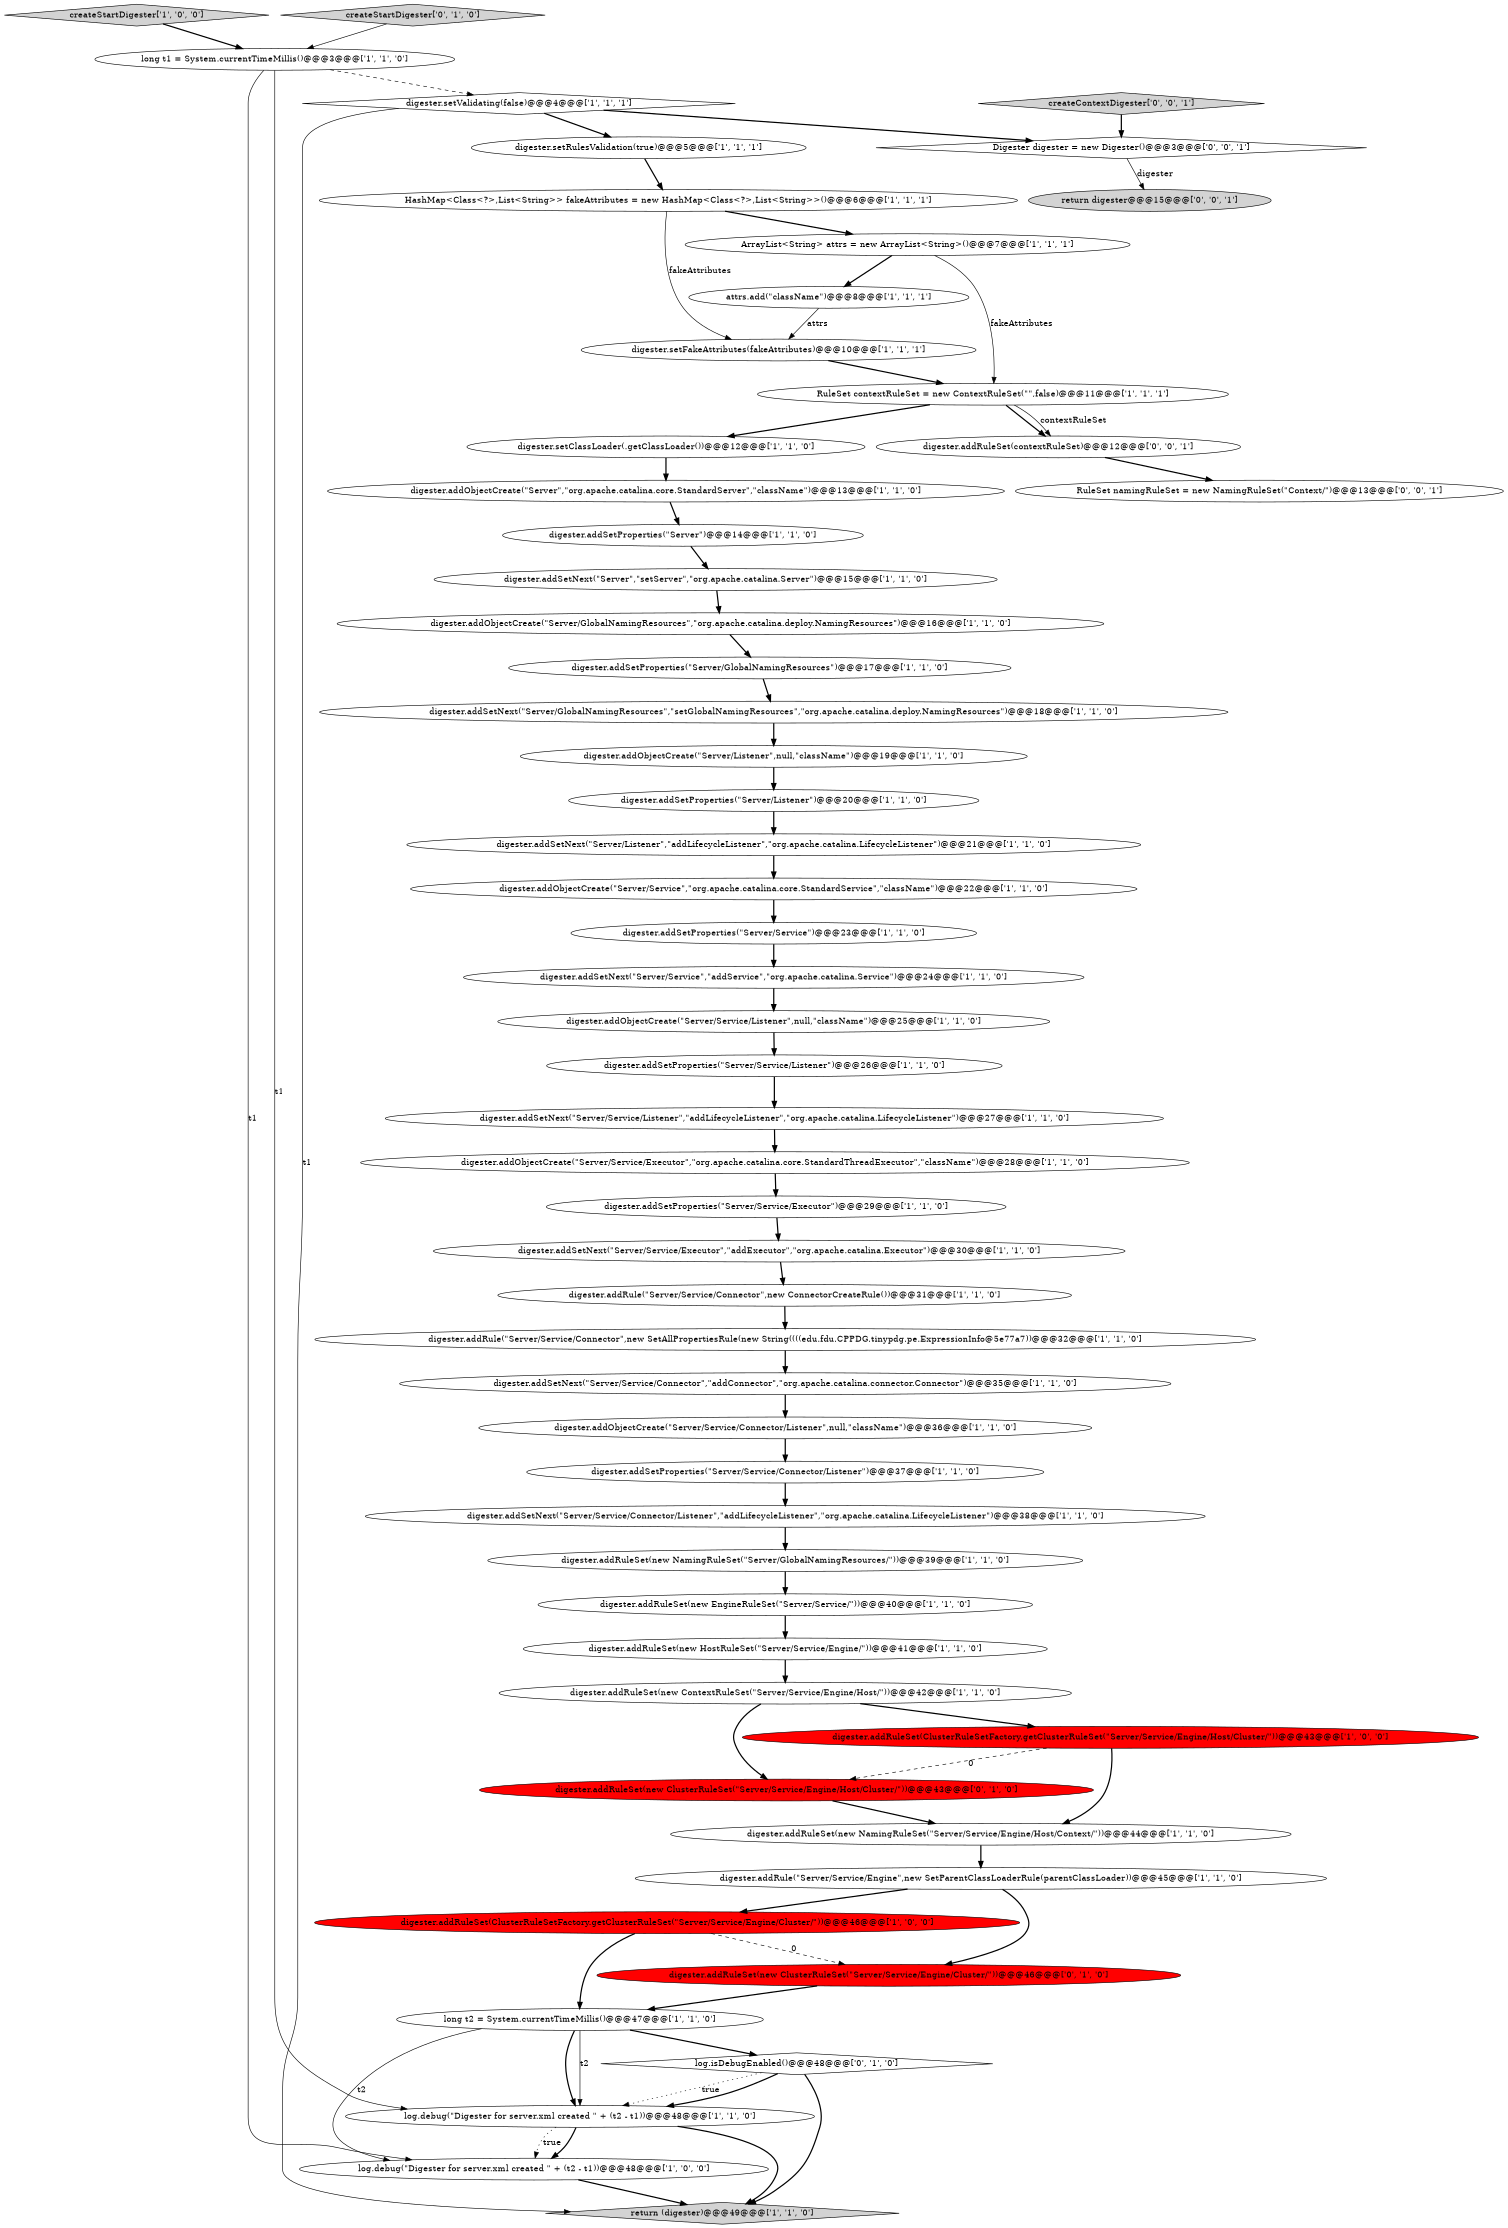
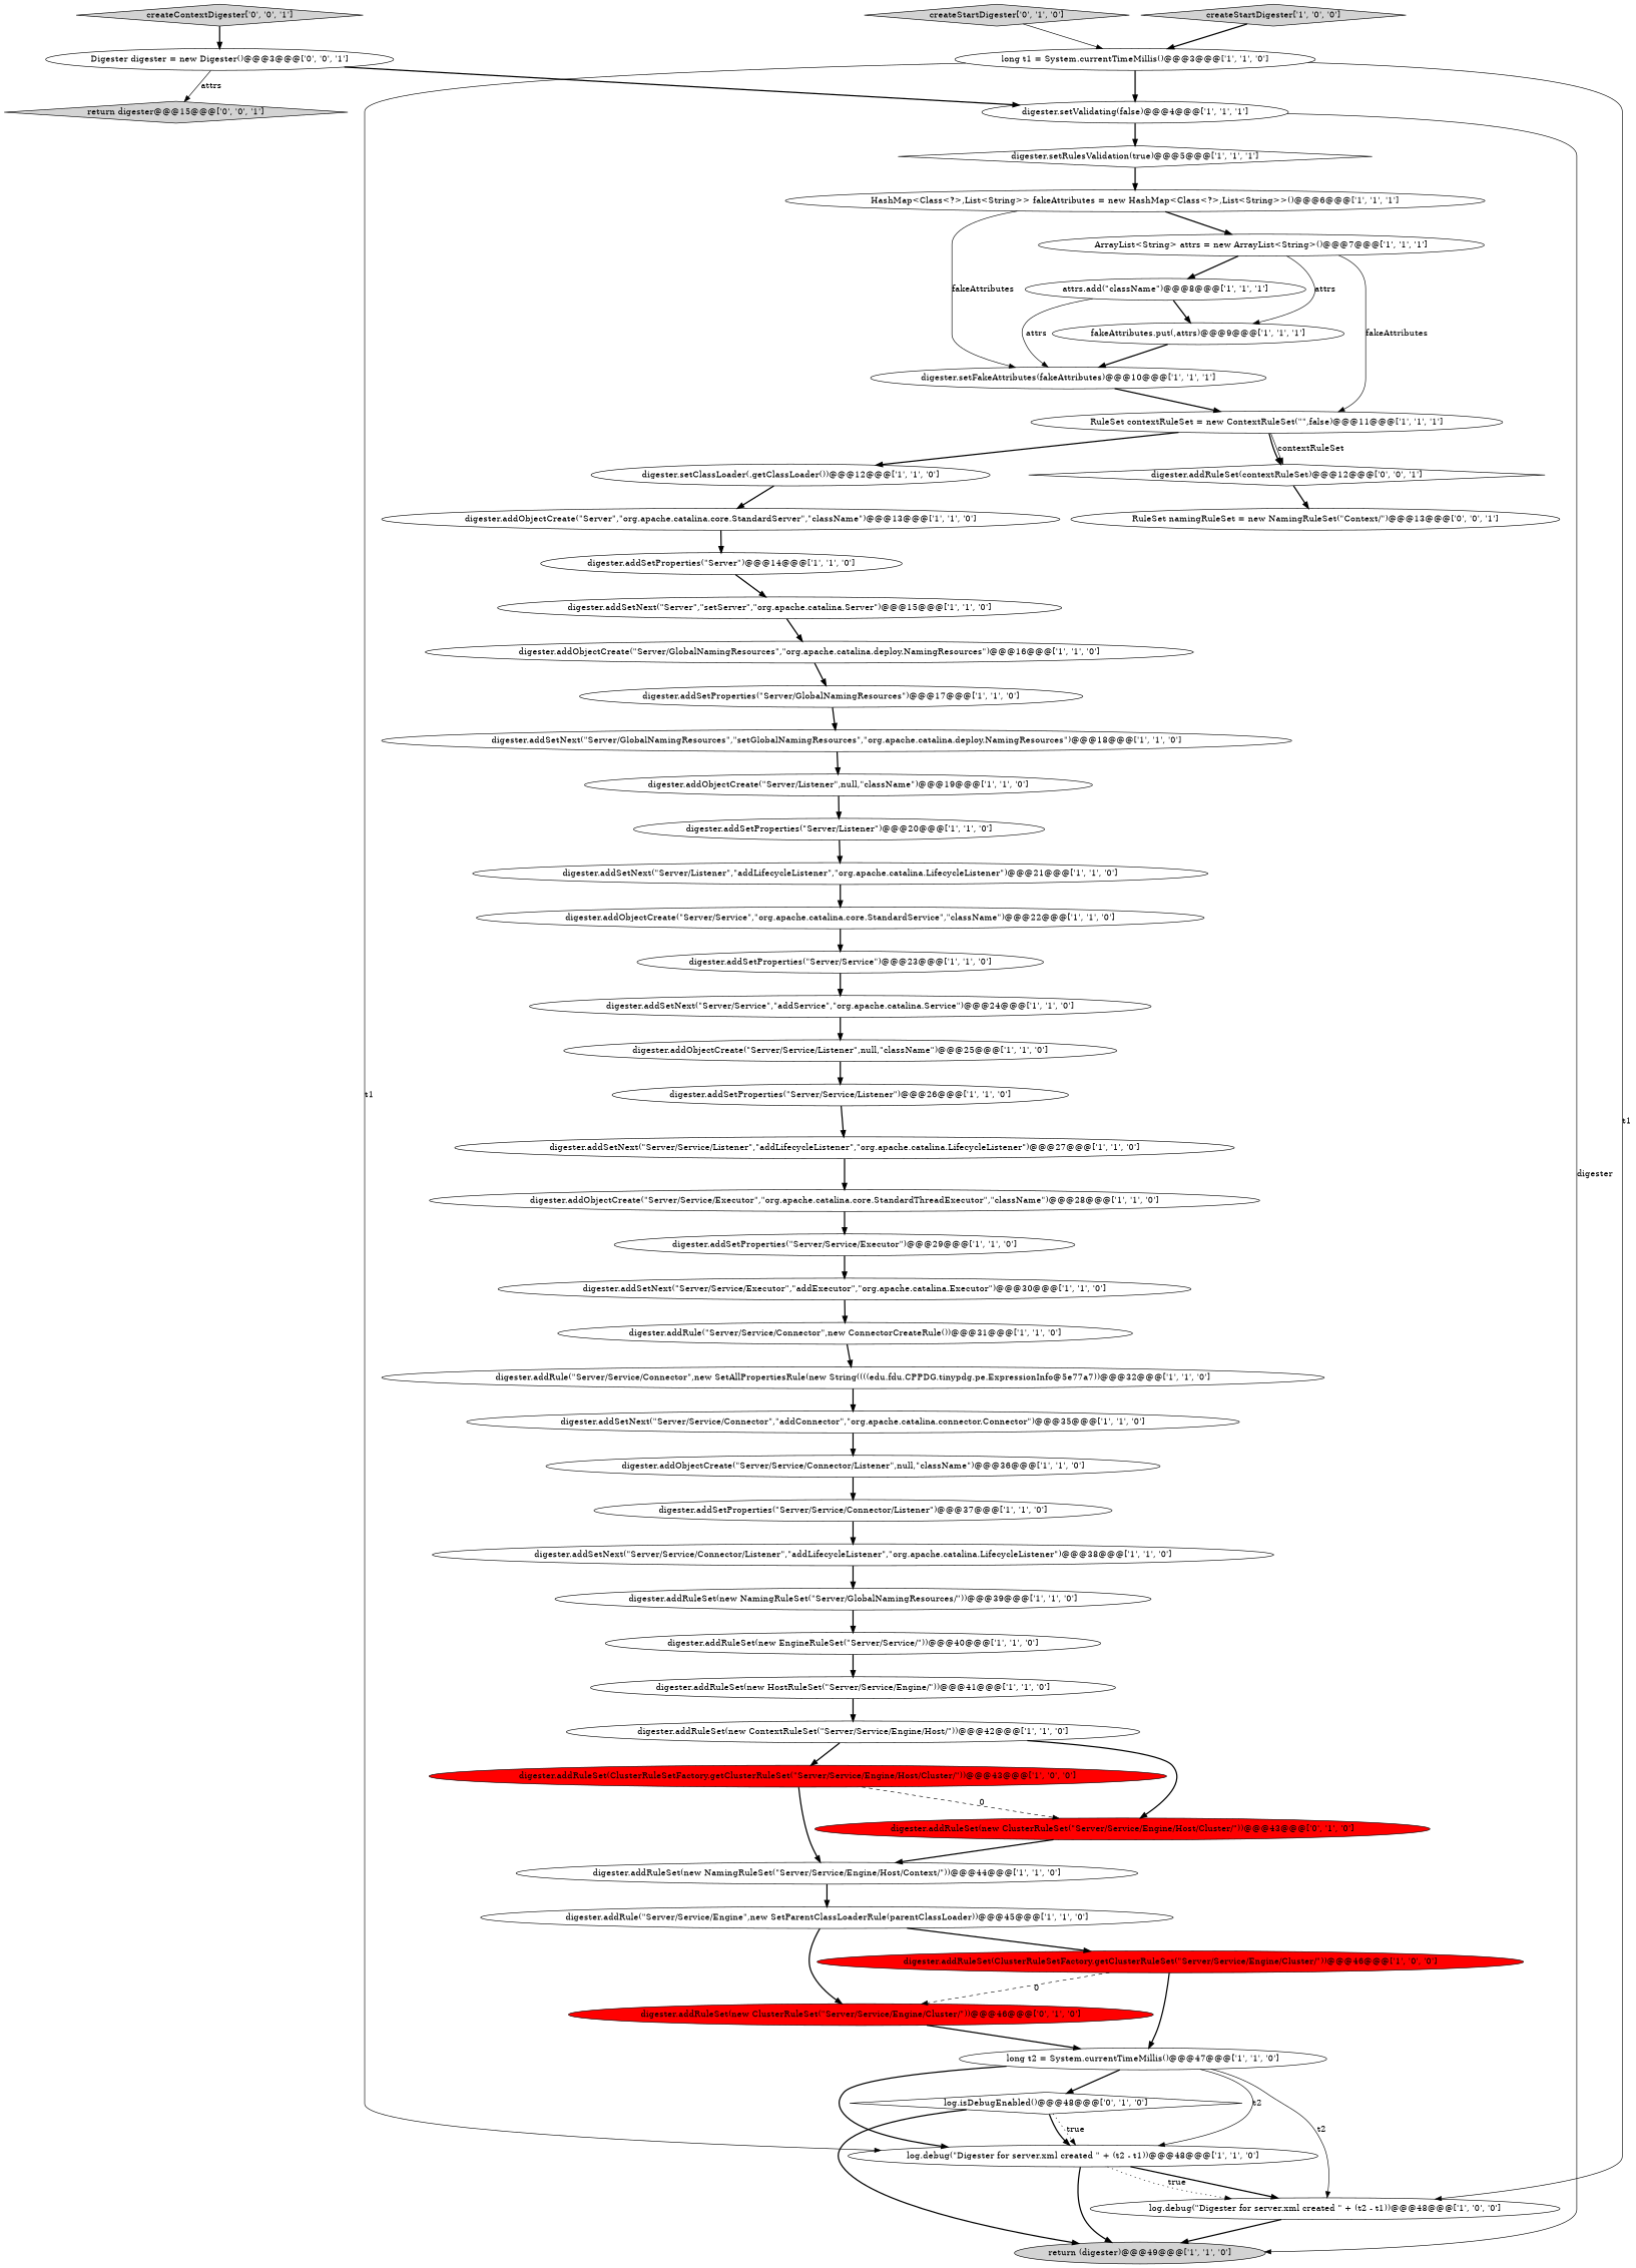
  digraph {
    node [fillcolor=white shape=ellipse style=filled]
    edge [style=bold]
-   n1 [fillcolor=lightgray label="return digester@@@15@@@['0', '0', '1']"]
+   n1 [fillcolor=lightgray label="return digester@@@15@@@['0', '0', '1']" shape=diamond]
    n2 [label="digester.addSetProperties(\"Server/Service/Listener\")@@@26@@@['1', '1', '0']"]
    n3 [label="digester.addSetNext(\"Server/Service/Listener\",\"addLifecycleListener\",\"org.apache.catalina.LifecycleListener\")@@@27@@@['1', '1', '0']"]
    n4 [label="digester.addObjectCreate(\"Server/Service/Executor\",\"org.apache.catalina.core.StandardThreadExecutor\",\"className\")@@@28@@@['1', '1', '0']"]
    n5 [label="digester.addRule(\"Server/Service/Connector\",new SetAllPropertiesRule(new String((((edu.fdu.CPPDG.tinypdg.pe.ExpressionInfo@5e77a7))@@@32@@@['1', '1', '0']"]
    n6 [label="digester.addSetNext(\"Server/Service/Connector\",\"addConnector\",\"org.apache.catalina.connector.Connector\")@@@35@@@['1', '1', '0']"]
    n7 [label="digester.addObjectCreate(\"Server/Service/Connector/Listener\",null,\"className\")@@@36@@@['1', '1', '0']"]
    n8 [label="digester.addSetProperties(\"Server/Service/Connector/Listener\")@@@37@@@['1', '1', '0']"]
    n9 [label="digester.addSetNext(\"Server/Service/Connector/Listener\",\"addLifecycleListener\",\"org.apache.catalina.LifecycleListener\")@@@38@@@['1', '1', '0']"]
    n10 [label="digester.addRuleSet(new NamingRuleSet(\"Server/GlobalNamingResources/\"))@@@39@@@['1', '1', '0']"]
    n11 [label="digester.addSetNext(\"Server/GlobalNamingResources\",\"setGlobalNamingResources\",\"org.apache.catalina.deploy.NamingResources\")@@@18@@@['1', '1', '0']"]
    n12 [label="digester.addObjectCreate(\"Server/Listener\",null,\"className\")@@@19@@@['1', '1', '0']"]
    n13 [label="digester.addSetProperties(\"Server/Listener\")@@@20@@@['1', '1', '0']"]
    n14 [label="digester.addRuleSet(new ContextRuleSet(\"Server/Service/Engine/Host/\"))@@@42@@@['1', '1', '0']"]
    n15 [fillcolor=red label="digester.addRuleSet(ClusterRuleSetFactory.getClusterRuleSet(\"Server/Service/Engine/Host/Cluster/\"))@@@43@@@['1', '0', '0']"]
    n16 [fillcolor=red label="digester.addRuleSet(new ClusterRuleSet(\"Server/Service/Engine/Host/Cluster/\"))@@@43@@@['0', '1', '0']"]
    n17 [label="digester.addRuleSet(new NamingRuleSet(\"Server/Service/Engine/Host/Context/\"))@@@44@@@['1', '1', '0']"]
    n18 [label="digester.addSetNext(\"Server/Service\",\"addService\",\"org.apache.catalina.Service\")@@@24@@@['1', '1', '0']"]
    n19 [label="digester.addObjectCreate(\"Server/Service/Listener\",null,\"className\")@@@25@@@['1', '1', '0']"]
    n20 [label="RuleSet contextRuleSet = new ContextRuleSet(\"\",false)@@@11@@@['1', '1', '1']"]
    n21 [label="digester.setClassLoader(.getClassLoader())@@@12@@@['1', '1', '0']"]
-   n22 [label="digester.addRuleSet(contextRuleSet)@@@12@@@['0', '0', '1']"]
+   n22 [label="digester.addRuleSet(contextRuleSet)@@@12@@@['0', '0', '1']" shape=diamond]
    n23 [label="digester.addObjectCreate(\"Server\",\"org.apache.catalina.core.StandardServer\",\"className\")@@@13@@@['1', '1', '0']"]
    n24 [label="RuleSet namingRuleSet = new NamingRuleSet(\"Context/\")@@@13@@@['0', '0', '1']"]
    n25 [label="digester.addSetNext(\"Server/Listener\",\"addLifecycleListener\",\"org.apache.catalina.LifecycleListener\")@@@21@@@['1', '1', '0']"]
    n26 [label="digester.addObjectCreate(\"Server/Service\",\"org.apache.catalina.core.StandardService\",\"className\")@@@22@@@['1', '1', '0']"]
    n27 [label="digester.addSetProperties(\"Server/Service/Executor\")@@@29@@@['1', '1', '0']"]
    n28 [label="digester.addSetNext(\"Server/Service/Executor\",\"addExecutor\",\"org.apache.catalina.Executor\")@@@30@@@['1', '1', '0']"]
    n29 [label="digester.addRule(\"Server/Service/Connector\",new ConnectorCreateRule())@@@31@@@['1', '1', '0']"]
    n30 [label="digester.addSetProperties(\"Server/GlobalNamingResources\")@@@17@@@['1', '1', '0']"]
    n31 [label="attrs.add(\"className\")@@@8@@@['1', '1', '1']"]
+   n32 [label="fakeAttributes.put(,attrs)@@@9@@@['1', '1', '1']"]
    n33 [label="digester.setFakeAttributes(fakeAttributes)@@@10@@@['1', '1', '1']"]
    n34 [label="log.debug(\"Digester for server.xml created \" + (t2 - t1))@@@48@@@['1', '0', '0']"]
-   n35 [fillcolor=lightgray label="return (digester)@@@49@@@['1', '1', '0']" shape=diamond]
+   n35 [fillcolor=lightgray label="return (digester)@@@49@@@['1', '1', '0']"]
    n36 [label="ArrayList<String> attrs = new ArrayList<String>()@@@7@@@['1', '1', '1']"]
    n37 [label="long t1 = System.currentTimeMillis()@@@3@@@['1', '1', '0']"]
    n38 [label="log.debug(\"Digester for server.xml created \" + (t2 - t1))@@@48@@@['1', '1', '0']"]
-   n39 [label="digester.setValidating(false)@@@4@@@['1', '1', '1']" shape=diamond]
-   n40 [label="digester.setRulesValidation(true)@@@5@@@['1', '1', '1']"]
+   n39 [label="digester.setValidating(false)@@@4@@@['1', '1', '1']"]
+   n40 [label="digester.setRulesValidation(true)@@@5@@@['1', '1', '1']" shape=diamond]
    n41 [label="digester.addSetProperties(\"Server/Service\")@@@23@@@['1', '1', '0']"]
    n42 [fillcolor=red label="digester.addRuleSet(new ClusterRuleSet(\"Server/Service/Engine/Cluster/\"))@@@46@@@['0', '1', '0']"]
    n43 [label="long t2 = System.currentTimeMillis()@@@47@@@['1', '1', '0']"]
    n44 [label="log.isDebugEnabled()@@@48@@@['0', '1', '0']" shape=diamond]
    n45 [fillcolor=lightgray label="createContextDigester['0', '0', '1']" shape=diamond]
-   n46 [label="Digester digester = new Digester()@@@3@@@['0', '0', '1']" shape=diamond]
+   n46 [label="Digester digester = new Digester()@@@3@@@['0', '0', '1']"]
    n47 [label="digester.addRule(\"Server/Service/Engine\",new SetParentClassLoaderRule(parentClassLoader))@@@45@@@['1', '1', '0']"]
    n48 [label="digester.addObjectCreate(\"Server/GlobalNamingResources\",\"org.apache.catalina.deploy.NamingResources\")@@@16@@@['1', '1', '0']"]
    n49 [label="digester.addSetProperties(\"Server\")@@@14@@@['1', '1', '0']"]
    n50 [label="digester.addSetNext(\"Server\",\"setServer\",\"org.apache.catalina.Server\")@@@15@@@['1', '1', '0']"]
    n51 [label="HashMap<Class<?>,List<String>> fakeAttributes = new HashMap<Class<?>,List<String>>()@@@6@@@['1', '1', '1']"]
    n52 [fillcolor=lightgray label="createStartDigester['1', '0', '0']" shape=diamond]
    n53 [fillcolor=red label="digester.addRuleSet(ClusterRuleSetFactory.getClusterRuleSet(\"Server/Service/Engine/Cluster/\"))@@@46@@@['1', '0', '0']"]
    n54 [fillcolor=lightgray label="createStartDigester['0', '1', '0']" shape=diamond]
    n55 [label="digester.addRuleSet(new EngineRuleSet(\"Server/Service/\"))@@@40@@@['1', '1', '0']"]
    n56 [label="digester.addRuleSet(new HostRuleSet(\"Server/Service/Engine/\"))@@@41@@@['1', '1', '0']"]
    n2 -> n3
    n3 -> n4
    n4 -> n27
    n5 -> n6
    n6 -> n7
    n7 -> n8
    n8 -> n9
    n9 -> n10
    n10 -> n55
    n11 -> n12
    n12 -> n13
    n13 -> n25
    n14 -> n15
    n14 -> n16
    n15 -> n16 [label=0 style=dashed]
    n15 -> n17
    n16 -> n17
    n17 -> n47
    n18 -> n19
    n19 -> n2
    n20 -> n21
    n20 -> n22
    n20 -> n22 [label=contextRuleSet style=solid]
    n21 -> n23
    n22 -> n24
    n23 -> n49
    n25 -> n26
    n26 -> n41
    n27 -> n28
    n28 -> n29
    n29 -> n5
    n30 -> n11
+   n31 -> n32
    n31 -> n33 [label=attrs style=solid]
+   n32 -> n33
    n33 -> n20
    n34 -> n35
    n36 -> n20 [label=fakeAttributes style=solid]
    n36 -> n31
+   n36 -> n32 [label=attrs style=solid]
    n37 -> n34 [label=t1 style=solid]
    n37 -> n38 [label=t1 style=solid]
-   n37 -> n39 [style=dashed]
+   n37 -> n39
    n38 -> n34
    n38 -> n34 [label=true style=dotted]
    n38 -> n35
-   n39 -> n35 [label=t1 style=solid]
+   n39 -> n35 [label=digester style=solid]
    n39 -> n40
    n40 -> n51
    n41 -> n18
    n42 -> n43
    n43 -> n34 [label=t2 style=solid]
    n43 -> n38
    n43 -> n38 [label=t2 style=solid]
    n43 -> n44
    n44 -> n35
    n44 -> n38 [label=true style=dotted]
    n44 -> n38
    n45 -> n46
-   n46 -> n1 [label=digester style=solid]
-   n39 -> n46
+   n46 -> n1 [label=attrs style=solid]
+   n46 -> n39
    n47 -> n42
    n47 -> n53
    n48 -> n30
    n49 -> n50
    n50 -> n48
    n51 -> n33 [label=fakeAttributes style=solid]
    n51 -> n36
    n52 -> n37
    n53 -> n42 [label=0 style=dashed]
    n53 -> n43
    n54 -> n37 [style=solid]
    n55 -> n56
    n56 -> n14
  }
